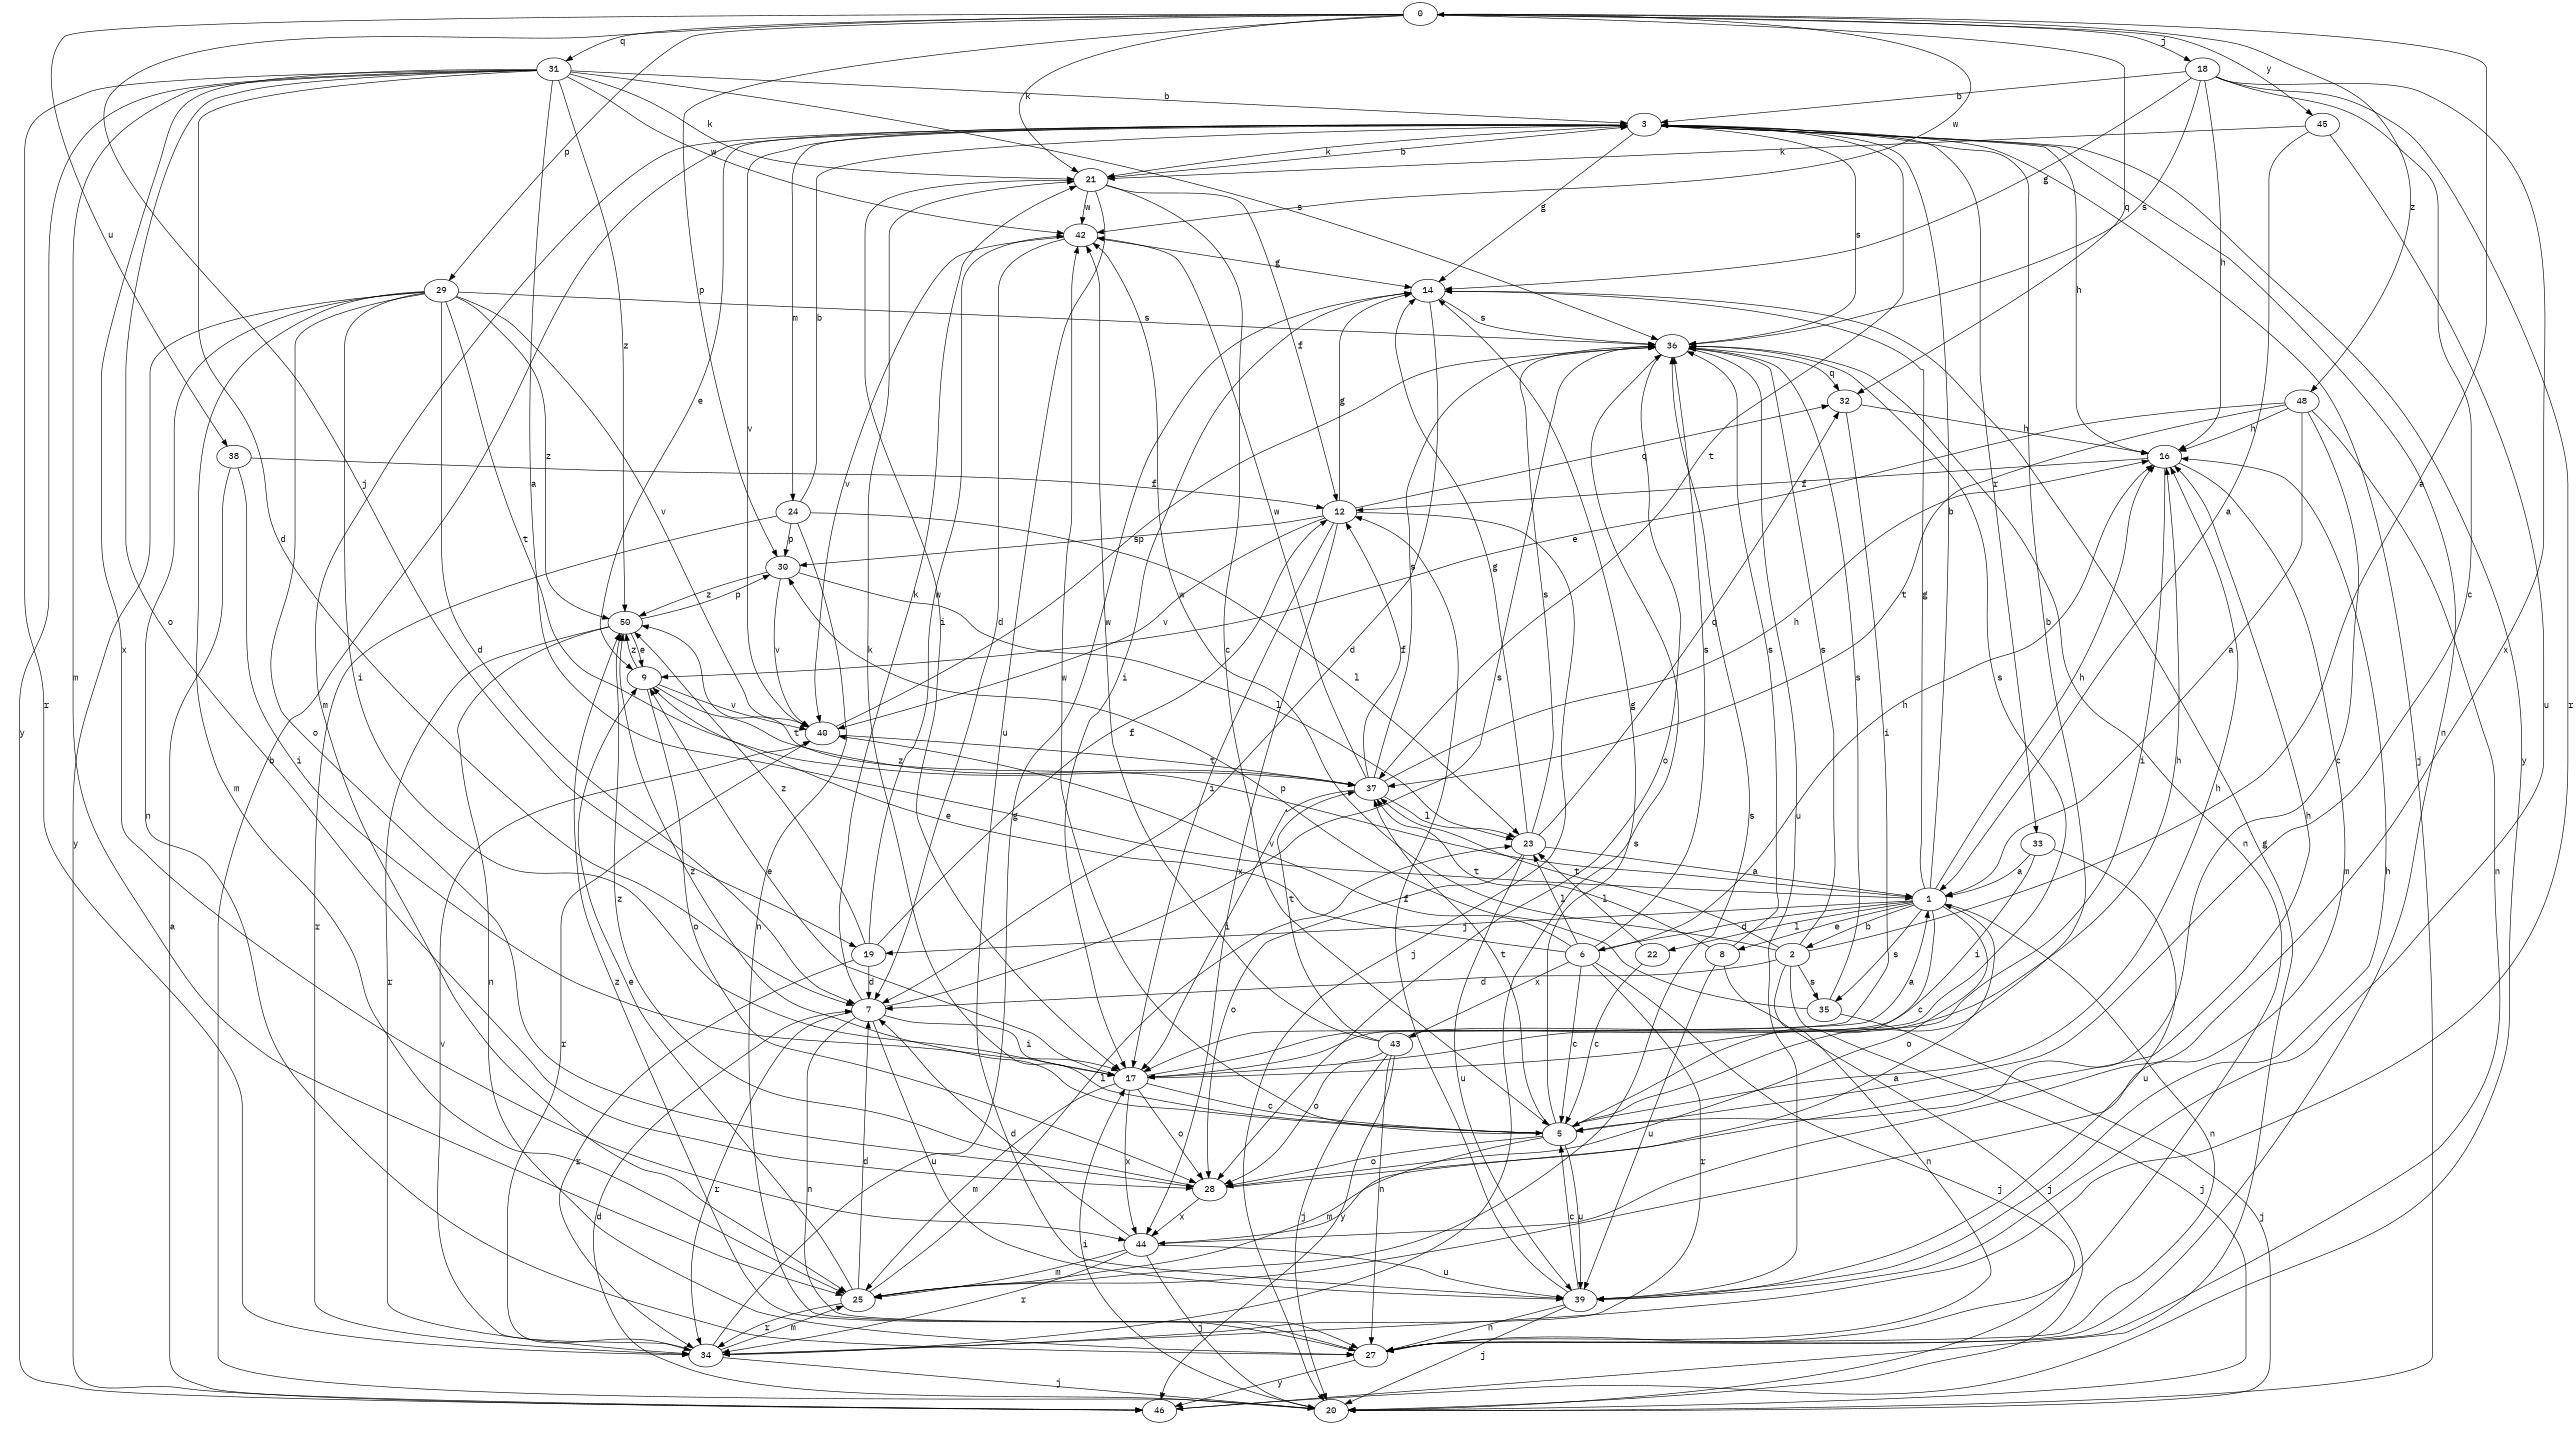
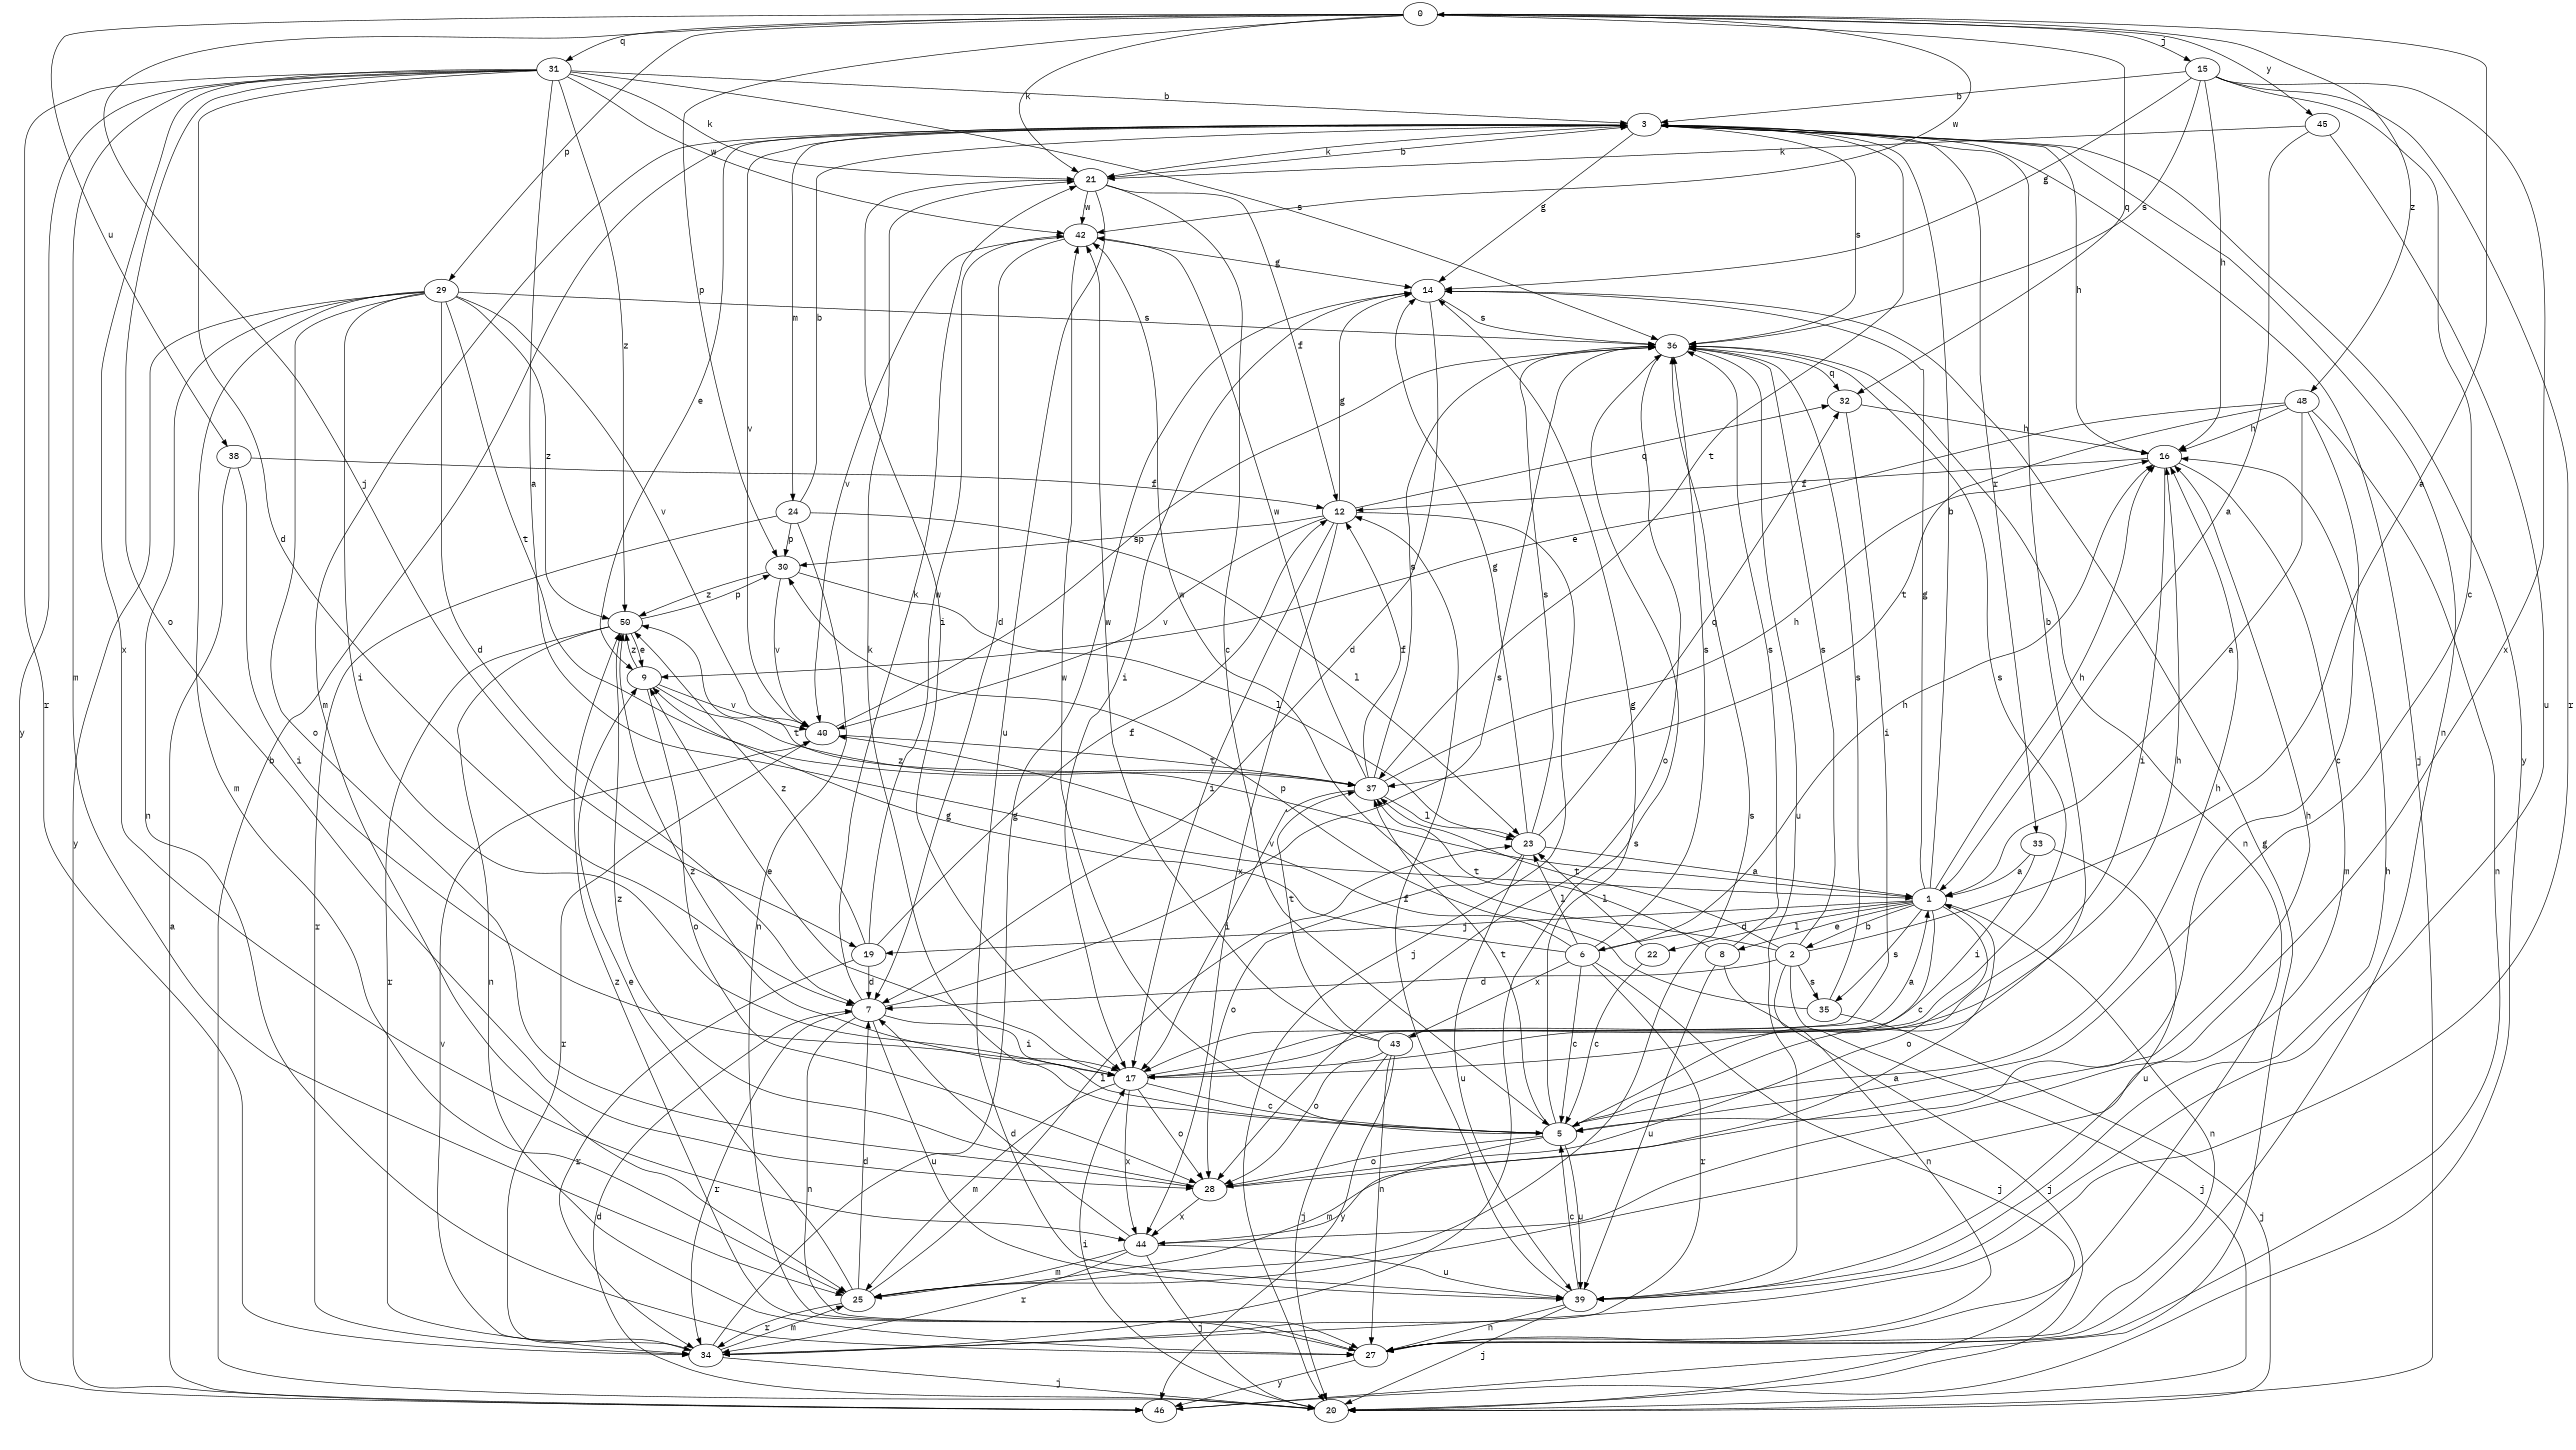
  strict digraph {
    fontname="IBM Plex Mono"
    node [fontname="IBM Plex Mono"]
    edge [fontname="IBM Plex Mono"]
    0
-   18
+   18 [label=15]
    19
    21
    29
    30
    31
    32
    38
    42
    45
    48
    3
    5
    14
    16
    36
    34
    44
    50
    7
    12
    39
    17
    27
    28
    37
    25
    40
    46
    23
    1
    9
    2
    6
    8
    22
    35
    20
    24
    33
    43
    0 -> 18 [label=j]
    0 -> 19 [label=j]
    0 -> 21 [label=k]
    0 -> 29 [label=p]
    0 -> 30 [label=p]
    0 -> 31 [label=q]
    0 -> 32 [label=q]
    0 -> 38 [label=u]
    0 -> 42 [label=w]
    0 -> 45 [label=y]
    0 -> 48 [label=z]
    18 -> 3 [label=b]
    18 -> 5 [label=c]
    18 -> 14 [label=g]
    18 -> 16 [label=h]
    18 -> 36 [label=s]
    18 -> 34 [label=r]
    18 -> 44 [label=x]
    19 -> 42 [label=w]
    19 -> 34 [label=r]
    19 -> 50 [label=z]
    19 -> 7 [label=d]
    19 -> 12 [label=f]
    21 -> 42 [label=w]
    21 -> 3 [label=b]
    21 -> 5 [label=c]
    21 -> 12 [label=f]
    21 -> 39 [label=u]
    21 -> 17 [label=i]
    29 -> 36 [label=s]
    29 -> 50 [label=z]
    29 -> 7 [label=d]
    29 -> 17 [label=i]
    29 -> 27 [label=n]
    29 -> 28 [label=o]
    29 -> 37 [label=t]
    29 -> 25 [label=m]
    29 -> 40 [label=v]
    29 -> 46 [label=y]
    30 -> 50 [label=z]
    30 -> 40 [label=v]
    30 -> 23 [label=l]
    31 -> 21 [label=k]
    31 -> 42 [label=w]
    31 -> 3 [label=b]
    31 -> 36 [label=s]
    31 -> 34 [label=r]
    31 -> 44 [label=x]
    31 -> 50 [label=z]
    31 -> 7 [label=d]
    31 -> 28 [label=o]
    31 -> 25 [label=m]
    31 -> 46 [label=y]
    31 -> 1 [label=a]
    32 -> 16 [label=h]
    32 -> 17 [label=i]
    38 -> 12 [label=f]
    38 -> 17 [label=i]
    38 -> 46 [label=a]
    42 -> 14 [label=g]
    42 -> 7 [label=d]
    42 -> 40 [label=v]
    45 -> 21 [label=k]
    45 -> 39 [label=u]
    45 -> 1 [label=a]
    48 -> 5 [label=c]
    48 -> 16 [label=h]
    48 -> 27 [label=n]
    48 -> 37 [label=t]
    48 -> 1 [label=a]
    48 -> 9 [label=e]
    3 -> 21 [label=k]
    3 -> 14 [label=g]
    3 -> 16 [label=h]
    3 -> 36 [label=s]
    3 -> 27 [label=n]
    3 -> 37 [label=t]
    3 -> 25 [label=m]
    3 -> 40 [label=v]
    3 -> 46 [label=y]
    3 -> 9 [label=e]
    3 -> 20 [label=j]
    3 -> 24 [label=m]
    3 -> 33 [label=r]
    5 -> 21 [label=k]
    5 -> 42 [label=w]
    5 -> 3 [label=b]
    5 -> 14 [label=g]
    5 -> 16 [label=h]
    5 -> 50 [label=z]
    5 -> 39 [label=u]
    5 -> 28 [label=o]
    5 -> 37 [label=t]
    5 -> 25 [label=m]
    14 -> 36 [label=s]
    14 -> 7 [label=d]
    14 -> 17 [label=i]
    16 -> 12 [label=f]
    16 -> 17 [label=i]
    16 -> 25 [label=m]
    36 -> 32 [label=q]
    36 -> 39 [label=u]
    36 -> 27 [label=n]
    36 -> 28 [label=o]
    34 -> 14 [label=g]
    34 -> 36 [label=s]
    34 -> 25 [label=m]
    34 -> 40 [label=v]
    34 -> 20 [label=j]
    44 -> 34 [label=r]
    44 -> 7 [label=d]
    44 -> 39 [label=u]
    44 -> 25 [label=m]
    44 -> 1 [label=a]
    44 -> 20 [label=j]
    50 -> 30 [label=p]
    50 -> 34 [label=r]
    50 -> 27 [label=n]
    50 -> 9 [label=e]
    7 -> 21 [label=k]
    7 -> 36 [label=s]
    7 -> 34 [label=r]
    7 -> 39 [label=u]
    7 -> 17 [label=i]
    7 -> 27 [label=n]
    12 -> 30 [label=p]
    12 -> 32 [label=q]
    12 -> 14 [label=g]
    12 -> 44 [label=x]
    12 -> 17 [label=i]
    12 -> 40 [label=v]
    12 -> 20 [label=j]
    39 -> 5 [label=c]
    39 -> 16 [label=h]
    39 -> 12 [label=f]
    39 -> 27 [label=n]
    39 -> 20 [label=j]
    17 -> 5 [label=c]
    17 -> 16 [label=h]
    17 -> 44 [label=x]
    17 -> 28 [label=o]
    17 -> 25 [label=m]
    17 -> 1 [label=a]
    17 -> 9 [label=e]
    27 -> 50 [label=z]
    27 -> 46 [label=y]
    28 -> 16 [label=h]
    28 -> 44 [label=x]
    28 -> 50 [label=z]
    37 -> 42 [label=w]
    37 -> 16 [label=h]
    37 -> 36 [label=s]
    37 -> 12 [label=f]
    37 -> 17 [label=i]
    37 -> 23 [label=l]
    25 -> 36 [label=s]
    25 -> 34 [label=r]
    25 -> 7 [label=d]
    25 -> 23 [label=l]
    25 -> 9 [label=e]
    40 -> 36 [label=s]
    40 -> 34 [label=r]
    40 -> 37 [label=t]
    46 -> 14 [label=g]
    23 -> 32 [label=q]
    23 -> 14 [label=g]
    23 -> 36 [label=s]
    23 -> 39 [label=u]
    23 -> 28 [label=o]
    23 -> 1 [label=a]
    1 -> 19 [label=j]
    1 -> 3 [label=b]
    1 -> 5 [label=c]
    1 -> 14 [label=g]
    1 -> 16 [label=h]
    1 -> 50 [label=z]
    1 -> 27 [label=n]
    1 -> 28 [label=o]
    1 -> 2 [label=b]
    1 -> 6 [label=d]
    1 -> 8 [label=e]
    1 -> 22 [label=l]
    1 -> 35 [label=s]
    9 -> 50 [label=z]
    9 -> 28 [label=o]
    9 -> 37 [label=t]
    9 -> 40 [label=v]
    2 -> 0 [label=a]
    2 -> 42 [label=w]
    2 -> 36 [label=s]
    2 -> 7 [label=d]
    2 -> 27 [label=n]
    2 -> 37 [label=t]
    2 -> 35 [label=s]
    2 -> 20 [label=j]
    6 -> 5 [label=c]
    6 -> 16 [label=h]
    6 -> 36 [label=s]
    6 -> 34 [label=r]
    6 -> 40 [label=v]
    6 -> 23 [label=l]
-   6 -> 9 [label=e]
+   6 -> 9 [label=g]
    6 -> 20 [label=j]
    6 -> 43 [label=x]
    8 -> 36 [label=s]
    8 -> 39 [label=u]
    8 -> 37 [label=t]
    8 -> 20 [label=j]
    22 -> 5 [label=c]
    22 -> 23 [label=l]
    35 -> 30 [label=p]
    35 -> 36 [label=s]
    35 -> 20 [label=j]
    20 -> 3 [label=b]
    20 -> 7 [label=d]
    20 -> 17 [label=i]
    24 -> 30 [label=p]
    24 -> 3 [label=b]
    24 -> 34 [label=r]
    24 -> 27 [label=n]
    24 -> 23 [label=l]
    33 -> 39 [label=u]
    33 -> 17 [label=i]
    33 -> 1 [label=a]
    43 -> 42 [label=w]
    43 -> 36 [label=s]
    43 -> 27 [label=n]
    43 -> 28 [label=o]
    43 -> 37 [label=t]
    43 -> 46 [label=y]
    43 -> 20 [label=j]
  }
